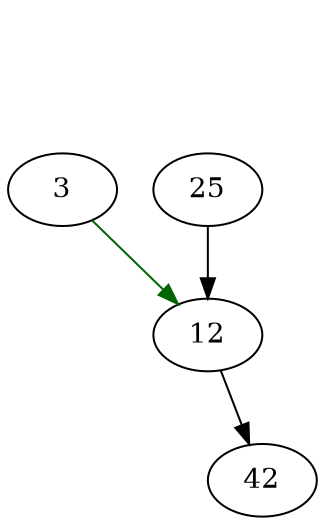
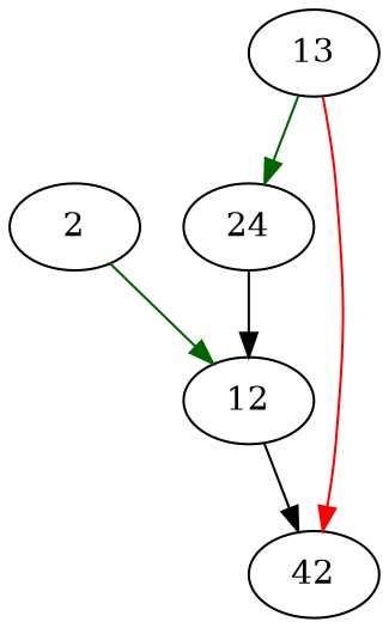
  strict digraph {
-   3 [entry=true]
+   3 [entry=true label=2]
    12
    42
-   25
+   13
+   25 [label=24]
    3 -> 12 [color=darkgreen cond=true]
    12 -> 42
+   13 -> 42 [color=red cond=false]
+   13 -> 25 [color=darkgreen cond=true]
    25 -> 12
  }
